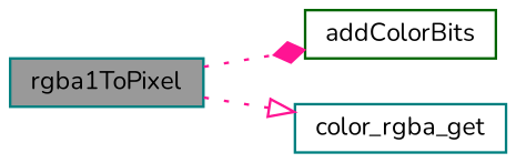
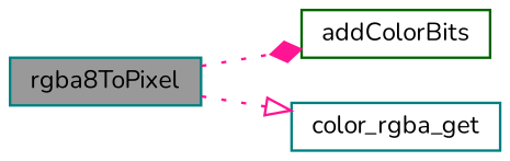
  digraph {
    fontname=Nunito
    rankdir=LR
    node [color=teal fillcolor=white fontname=Nunito fontsize=10 shape=box style=filled]
    edge [color=deeppink fontname=Nunito fontsize=10 labelfontname=Helvetica labelfontsize=10 style=dotted]
-   n1 [fillcolor=grey60 fontcolor=black height=0.2 label=rgba1ToPixel width=0.4]
+   n1 [fillcolor=grey60 fontcolor=black height=0.2 label=rgba8ToPixel width=0.4]
    n2 [color=darkgreen height=0.2 label=addColorBits width=0.4]
    n3 [height=0.2 label=color_rgba_get width=0.4]
    n1 -> n2 [arrowhead=diamond]
    n1 -> n3 [arrowhead=onormal]
  }
